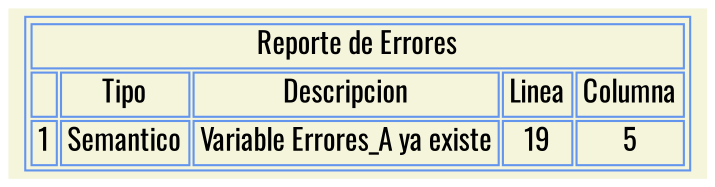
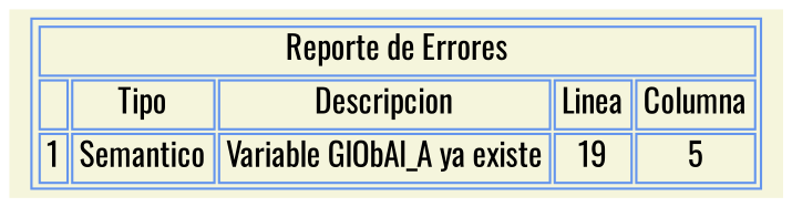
  digraph {
    fontname=Oswald
-   n1 [color=cornflowerblue fillcolor=beige fontname=Oswald label=< <table  > <tr> <td colspan='5'>Reporte de Errores</td> </tr>  <tr> <td> </td> <td>Tipo</td> <td>Descripcion</td> <td>Linea</td> <td>Columna</td> </tr>  <tr> <td>1</td> <td>Semantico</td> <td>Variable Errores_A ya existe</td> <td>19</td> <td>5</td> </tr>  </table> > shape=plaintext style=filled]
+   n1 [color=cornflowerblue fillcolor=beige fontname=Oswald label=< <table  > <tr> <td colspan='5'>Reporte de Errores</td> </tr>  <tr> <td> </td> <td>Tipo</td> <td>Descripcion</td> <td>Linea</td> <td>Columna</td> </tr>  <tr> <td>1</td> <td>Semantico</td> <td>Variable GlObAl_A ya existe</td> <td>19</td> <td>5</td> </tr>  </table> > shape=plaintext style=filled]
  }
